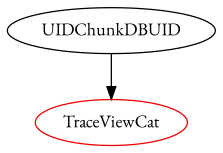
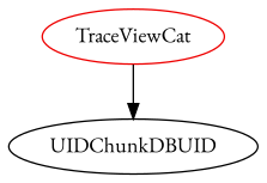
  digraph {
    fontname="EB Garamond"
    node [fontname="EB Garamond"]
    n1 [color=red2 label=TraceViewCat shape=oval]
    UIDChunkDBUID
-   UIDChunkDBUID -> n1 [fontname="EB Garamond"]
+   n1 -> UIDChunkDBUID [fontname="EB Garamond"]
  }
